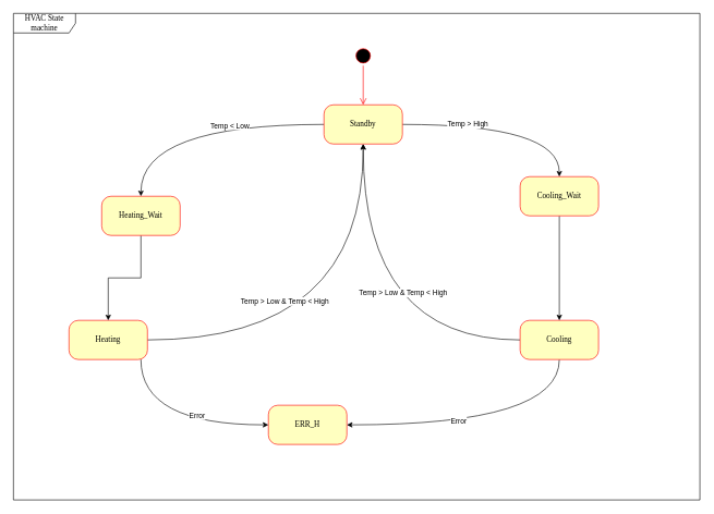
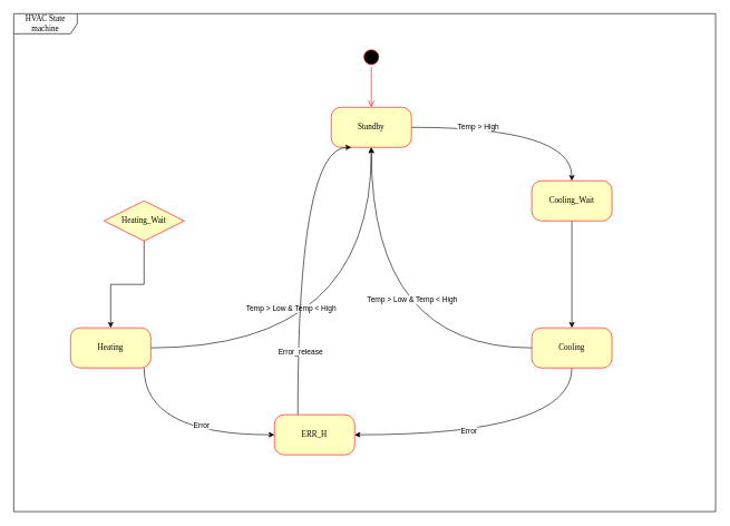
  <mxCell id="0" />
  <mxCell id="1" parent="0" />
  <mxCell id="2" value="HVAC State machine" style="shape=umlFrame;whiteSpace=wrap;html=1;rounded=1;shadow=0;comic=0;labelBackgroundColor=none;strokeWidth=1;fontFamily=Verdana;fontSize=12;align=center;width=95;height=30;" parent="1" vertex="1"><mxGeometry x="20" y="20" width="1050" height="745" as="geometry" /></mxCell>
  <mxCell id="3" value="" style="ellipse;html=1;shape=startState;fillColor=#000000;strokeColor=#ff0000;rounded=1;shadow=0;comic=0;labelBackgroundColor=none;fontFamily=Verdana;fontSize=12;fontColor=#000000;align=center;direction=south;" parent="1" vertex="1"><mxGeometry x="540" y="70" width="30" height="30" as="geometry" /></mxCell>
  <mxCell id="4" style="edgeStyle=orthogonalEdgeStyle;rounded=0;orthogonalLoop=1;jettySize=auto;html=1;curved=1;" edge="1" parent="1" source="8" target="13"><mxGeometry relative="1" as="geometry" /></mxCell>
  <mxCell id="5" value="Temp &amp;gt; Low &amp;amp; Temp &amp;lt; High" style="edgeLabel;html=1;align=center;verticalAlign=middle;resizable=0;points=[];" vertex="1" connectable="0" parent="4"><mxGeometry x="0.159" y="-60" relative="1" as="geometry"><mxPoint as="offset" /></mxGeometry></mxCell>
  <mxCell id="6" style="edgeStyle=orthogonalEdgeStyle;rounded=0;orthogonalLoop=1;jettySize=auto;html=1;entryX=1;entryY=0.5;entryDx=0;entryDy=0;curved=1;" edge="1" parent="1" source="8" target="26"><mxGeometry relative="1" as="geometry"><Array as="points"><mxPoint x="855" y="650" /></Array></mxGeometry></mxCell>
  <mxCell id="7" value="Error" style="edgeLabel;html=1;align=center;verticalAlign=middle;resizable=0;points=[];" vertex="1" connectable="0" parent="6"><mxGeometry x="0.202" y="-7" relative="1" as="geometry"><mxPoint as="offset" /></mxGeometry></mxCell>
  <mxCell id="8" value="Cooling" style="rounded=1;whiteSpace=wrap;html=1;arcSize=24;fillColor=#ffffc0;strokeColor=#ff0000;shadow=0;comic=0;labelBackgroundColor=none;fontFamily=Verdana;fontSize=12;fontColor=#000000;align=center;" parent="1" vertex="1"><mxGeometry x="795" y="490" width="120" height="60" as="geometry" /></mxCell>
- <mxCell id="9" style="edgeStyle=orthogonalEdgeStyle;rounded=0;orthogonalLoop=1;jettySize=auto;html=1;entryX=0.5;entryY=0;entryDx=0;entryDy=0;curved=1;" edge="1" parent="1" source="13" target="22"><mxGeometry relative="1" as="geometry" /></mxCell>
- <mxCell id="10" value="Temp &amp;lt; Low" style="edgeLabel;html=1;align=center;verticalAlign=middle;resizable=0;points=[];" vertex="1" connectable="0" parent="9"><mxGeometry x="-0.254" y="1" relative="1" as="geometry"><mxPoint as="offset" /></mxGeometry></mxCell>
  <mxCell id="11" style="edgeStyle=orthogonalEdgeStyle;rounded=0;orthogonalLoop=1;jettySize=auto;html=1;curved=1;" edge="1" parent="1" source="13" target="20"><mxGeometry relative="1" as="geometry" /></mxCell>
  <mxCell id="12" value="Temp &amp;gt; High" style="edgeLabel;html=1;align=center;verticalAlign=middle;resizable=0;points=[];" vertex="1" connectable="0" parent="11"><mxGeometry x="-0.383" y="1" relative="1" as="geometry"><mxPoint as="offset" /></mxGeometry></mxCell>
  <mxCell id="13" value="Standby" style="rounded=1;whiteSpace=wrap;html=1;arcSize=24;fillColor=#ffffc0;strokeColor=#ff0000;shadow=0;comic=0;labelBackgroundColor=none;fontFamily=Verdana;fontSize=12;fontColor=#000000;align=center;" parent="1" vertex="1"><mxGeometry x="495" y="160" width="120" height="60" as="geometry" /></mxCell>
  <mxCell id="14" style="edgeStyle=orthogonalEdgeStyle;rounded=0;orthogonalLoop=1;jettySize=auto;html=1;curved=1;" edge="1" parent="1" source="18"><mxGeometry relative="1" as="geometry"><mxPoint x="555" y="220" as="targetPoint" /></mxGeometry></mxCell>
  <mxCell id="15" value="Temp &amp;gt; Low &amp;amp; Temp &amp;lt; High" style="edgeLabel;html=1;align=center;verticalAlign=middle;resizable=0;points=[];" vertex="1" connectable="0" parent="14"><mxGeometry x="-0.336" y="60" relative="1" as="geometry"><mxPoint as="offset" /></mxGeometry></mxCell>
  <mxCell id="16" style="edgeStyle=orthogonalEdgeStyle;rounded=0;orthogonalLoop=1;jettySize=auto;html=1;entryX=0;entryY=0.5;entryDx=0;entryDy=0;curved=1;" edge="1" parent="1" source="18" target="26"><mxGeometry relative="1" as="geometry"><Array as="points"><mxPoint x="215" y="650" /></Array></mxGeometry></mxCell>
  <mxCell id="17" value="Error" style="edgeLabel;html=1;align=center;verticalAlign=middle;resizable=0;points=[];" vertex="1" connectable="0" parent="16"><mxGeometry x="0.256" y="15" relative="1" as="geometry"><mxPoint as="offset" /></mxGeometry></mxCell>
  <mxCell id="18" value="Heating" style="rounded=1;whiteSpace=wrap;html=1;arcSize=24;fillColor=#ffffc0;strokeColor=#ff0000;shadow=0;comic=0;labelBackgroundColor=none;fontFamily=Verdana;fontSize=12;fontColor=#000000;align=center;" parent="1" vertex="1"><mxGeometry x="105" y="490" width="120" height="60" as="geometry" /></mxCell>
  <mxCell id="19" style="edgeStyle=orthogonalEdgeStyle;rounded=0;orthogonalLoop=1;jettySize=auto;html=1;" edge="1" parent="1" source="20" target="8"><mxGeometry relative="1" as="geometry" /></mxCell>
  <mxCell id="20" value="Cooling_Wait" style="rounded=1;whiteSpace=wrap;html=1;arcSize=24;fillColor=#ffffc0;strokeColor=#ff0000;shadow=0;comic=0;labelBackgroundColor=none;fontFamily=Verdana;fontSize=12;fontColor=#000000;align=center;" parent="1" vertex="1"><mxGeometry x="795" y="270" width="120" height="60" as="geometry" /></mxCell>
  <mxCell id="21" style="edgeStyle=orthogonalEdgeStyle;rounded=0;orthogonalLoop=1;jettySize=auto;html=1;entryX=0.5;entryY=0;entryDx=0;entryDy=0;" edge="1" parent="1" source="22" target="18"><mxGeometry relative="1" as="geometry" /></mxCell>
- <mxCell id="22" value="Heating_Wait" style="rounded=1;whiteSpace=wrap;html=1;arcSize=24;fillColor=#ffffc0;strokeColor=#ff0000;shadow=0;comic=0;labelBackgroundColor=none;fontFamily=Verdana;fontSize=12;fontColor=#000000;align=center;" parent="1" vertex="1"><mxGeometry x="155" y="300" width="120" height="60" as="geometry" /></mxCell>
+ <mxCell id="22" value="Heating_Wait" style="rhombus;whiteSpace=wrap;html=1;arcSize=24;fillColor=#ffffc0;strokeColor=#ff0000;shadow=0;comic=0;labelBackgroundColor=none;fontFamily=Verdana;fontSize=12;fontColor=#000000;align=center;" parent="1" vertex="1"><mxGeometry x="155" y="300" width="120" height="60" as="geometry" /></mxCell>
  <mxCell id="23" style="edgeStyle=orthogonalEdgeStyle;html=1;labelBackgroundColor=none;endArrow=open;endSize=8;strokeColor=#ff0000;fontFamily=Verdana;fontSize=12;align=left;" parent="1" source="3" target="13" edge="1"><mxGeometry relative="1" as="geometry" /></mxCell>
+ <mxCell id="24" style="edgeStyle=orthogonalEdgeStyle;rounded=0;orthogonalLoop=1;jettySize=auto;html=1;entryX=0.25;entryY=1;entryDx=0;entryDy=0;curved=1;" edge="1" parent="1" source="26" target="13"><mxGeometry relative="1" as="geometry"><Array as="points"><mxPoint x="445" y="220" /></Array></mxGeometry></mxCell>
+ <mxCell id="25" value="Error_release" style="edgeLabel;html=1;align=center;verticalAlign=middle;resizable=0;points=[];" vertex="1" connectable="0" parent="24"><mxGeometry x="-0.603" y="-3" relative="1" as="geometry"><mxPoint as="offset" /></mxGeometry></mxCell>
  <mxCell id="26" value="ERR_H" style="rounded=1;whiteSpace=wrap;html=1;arcSize=24;fillColor=#ffffc0;strokeColor=#ff0000;shadow=0;comic=0;labelBackgroundColor=none;fontFamily=Verdana;fontSize=12;fontColor=#000000;align=center;" vertex="1" parent="1"><mxGeometry x="410" y="620" width="120" height="60" as="geometry" /></mxCell>
